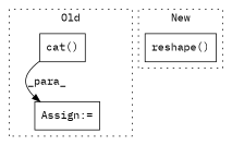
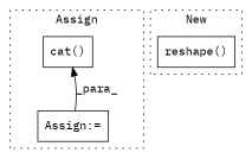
  digraph {
    fontname="IBM Plex Mono"
    node [a=75 shape=box fontname="IBM Plex Mono"]
    n1 [l="10,1" label="cat()" s="1704,1729"]
    n2 [a=68 l=3 label="Assign:=" s=1562]
    n3 [l="11,1" label="reshape()" s="2246,2315"]
    subgraph cluster_1 {
-     label=Old
+     label=Assign
      style=dotted
      n1
      n2
    }
    subgraph cluster_2 {
      label=New
      style=dotted
      n3
    }
-   n1 -> n2 [label=_para_ fontname="IBM Plex Mono"]
+   n2 -> n1 [label=_para_ fontname="IBM Plex Mono"]
  }
